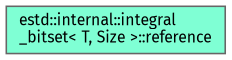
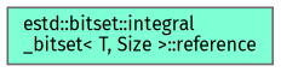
  digraph {
    rankdir=TB
    fontname="Fira Sans"
-   n1 [color=gray40 fillcolor=aquamarine fontname="Fira Sans" fontsize=10 height=0.2 label="estd::internal::integral\l_bitset\< T, Size \>::reference" shape=box style=filled width=0.4]
+   n1 [color=gray40 fillcolor=aquamarine fontname="Fira Sans" fontsize=10 height=0.2 label="estd::bitset::integral\l_bitset\< T, Size \>::reference" shape=box style=filled width=0.4]
  }
